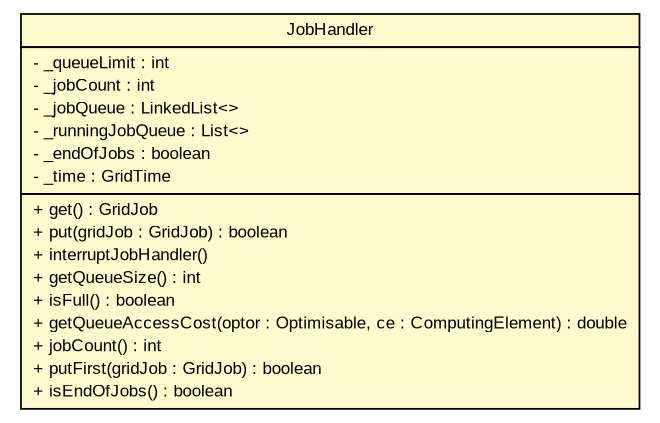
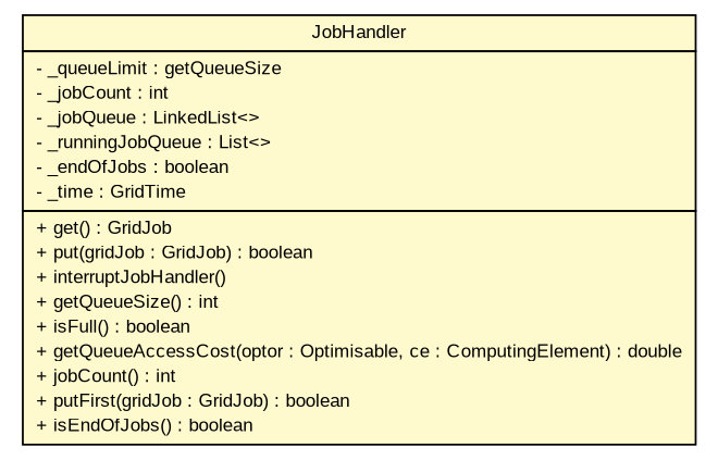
  digraph {
    nodesep=0.25
    ranksep=0.5
-   n1 [fontcolor=black fontname=arial fontsize=10.0 label=<<table title="org.edg.data.replication.optorsim.JobHandler" border="0" cellborder="1" cellspacing="0" cellpadding="2" port="p" bgcolor="lemonChiffon" href="./JobHandler.html"> 		<tr><td><table border="0" cellspacing="0" cellpadding="1"> <tr><td align="center" balign="center"> JobHandler </td></tr> 		</table></td></tr> 		<tr><td><table border="0" cellspacing="0" cellpadding="1"> <tr><td align="left" balign="left"> - _queueLimit : int </td></tr> <tr><td align="left" balign="left"> - _jobCount : int </td></tr> <tr><td align="left" balign="left"> - _jobQueue : LinkedList&lt;&gt; </td></tr> <tr><td align="left" balign="left"> - _runningJobQueue : List&lt;&gt; </td></tr> <tr><td align="left" balign="left"> - _endOfJobs : boolean </td></tr> <tr><td align="left" balign="left"> - _time : GridTime </td></tr> 		</table></td></tr> 		<tr><td><table border="0" cellspacing="0" cellpadding="1"> <tr><td align="left" balign="left"> + get() : GridJob </td></tr> <tr><td align="left" balign="left"> + put(gridJob : GridJob) : boolean </td></tr> <tr><td align="left" balign="left"> + interruptJobHandler() </td></tr> <tr><td align="left" balign="left"> + getQueueSize() : int </td></tr> <tr><td align="left" balign="left"> + isFull() : boolean </td></tr> <tr><td align="left" balign="left"> + getQueueAccessCost(optor : Optimisable, ce : ComputingElement) : double </td></tr> <tr><td align="left" balign="left"> + jobCount() : int </td></tr> <tr><td align="left" balign="left"> + putFirst(gridJob : GridJob) : boolean </td></tr> <tr><td align="left" balign="left"> + isEndOfJobs() : boolean </td></tr> 		</table></td></tr> 		</table>> shape=plaintext]
+   n1 [fontcolor=black fontname=arial fontsize=10.0 label=<<table title="org.edg.data.replication.optorsim.JobHandler" border="0" cellborder="1" cellspacing="0" cellpadding="2" port="p" bgcolor="lemonChiffon" href="./JobHandler.html"> 		<tr><td><table border="0" cellspacing="0" cellpadding="1"> <tr><td align="center" balign="center"> JobHandler </td></tr> 		</table></td></tr> 		<tr><td><table border="0" cellspacing="0" cellpadding="1"> <tr><td align="left" balign="left"> - _queueLimit : getQueueSize </td></tr> <tr><td align="left" balign="left"> - _jobCount : int </td></tr> <tr><td align="left" balign="left"> - _jobQueue : LinkedList&lt;&gt; </td></tr> <tr><td align="left" balign="left"> - _runningJobQueue : List&lt;&gt; </td></tr> <tr><td align="left" balign="left"> - _endOfJobs : boolean </td></tr> <tr><td align="left" balign="left"> - _time : GridTime </td></tr> 		</table></td></tr> 		<tr><td><table border="0" cellspacing="0" cellpadding="1"> <tr><td align="left" balign="left"> + get() : GridJob </td></tr> <tr><td align="left" balign="left"> + put(gridJob : GridJob) : boolean </td></tr> <tr><td align="left" balign="left"> + interruptJobHandler() </td></tr> <tr><td align="left" balign="left"> + getQueueSize() : int </td></tr> <tr><td align="left" balign="left"> + isFull() : boolean </td></tr> <tr><td align="left" balign="left"> + getQueueAccessCost(optor : Optimisable, ce : ComputingElement) : double </td></tr> <tr><td align="left" balign="left"> + jobCount() : int </td></tr> <tr><td align="left" balign="left"> + putFirst(gridJob : GridJob) : boolean </td></tr> <tr><td align="left" balign="left"> + isEndOfJobs() : boolean </td></tr> 		</table></td></tr> 		</table>> shape=plaintext]
  }
